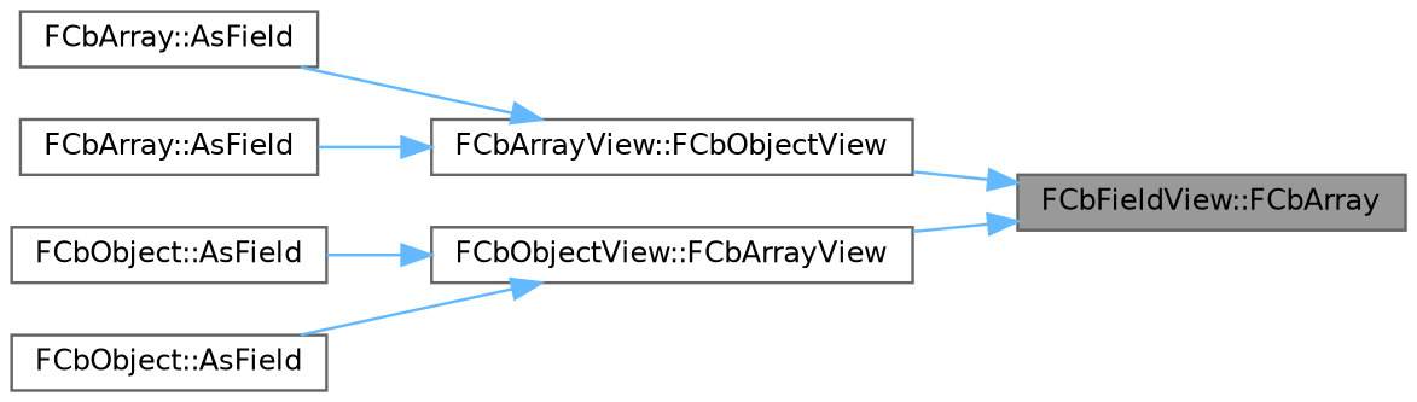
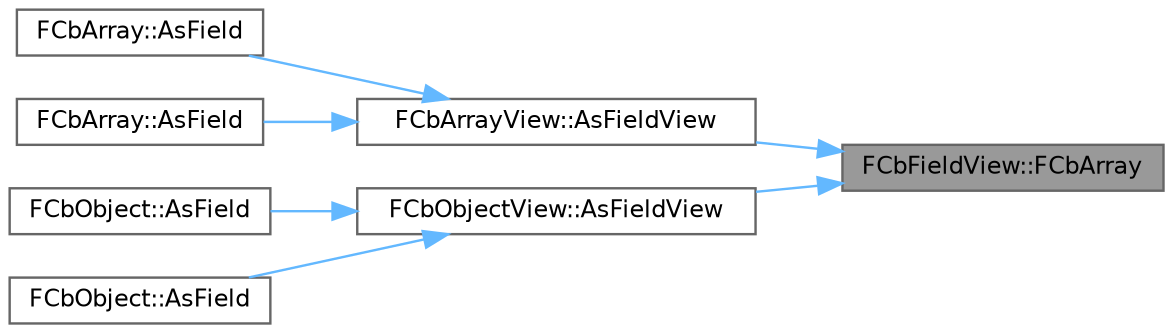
  digraph {
    rankdir=RL
    node [color=grey40 fillcolor=white fontname=Helvetica fontsize=10 shape=box style=filled]
    edge [color=steelblue1 dir=back fontname=Helvetica fontsize=10 labelfontname=Helvetica labelfontsize=10 style=solid]
    n1 [color=gray40 fillcolor=grey60 fontcolor=black height=0.2 label="FCbFieldView::FCbArray" width=0.4]
-   n2 [height=0.2 label="FCbArrayView::FCbObjectView" width=0.4]
-   n3 [height=0.2 label="FCbObjectView::FCbArrayView" width=0.4]
+   n2 [height=0.2 label="FCbArrayView::AsFieldView" width=0.4]
+   n3 [height=0.2 label="FCbObjectView::AsFieldView" width=0.4]
    n4 [height=0.2 label="FCbArray::AsField" width=0.4]
    n5 [height=0.2 label="FCbArray::AsField" width=0.4]
    n6 [height=0.2 label="FCbObject::AsField" width=0.4]
    n7 [height=0.2 label="FCbObject::AsField" width=0.4]
    n1 -> n2
    n1 -> n3
    n2 -> n4
    n2 -> n5
    n3 -> n6
    n3 -> n7
  }
